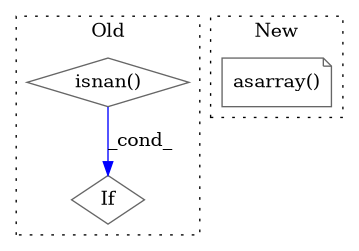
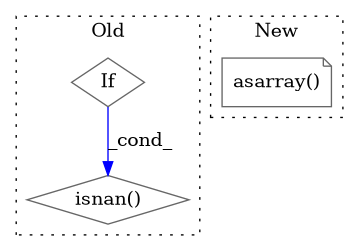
  digraph {
    node [a=75 shape=diamond color=gray40]
    n1 [l="9,1" label="isnan()" s="18059,18075"]
    n2 [a=96 l=3 label=If s=17950]
    n3 [l="11,1" label="asarray()" s="17615,17662" shape=note]
    subgraph cluster_1 {
      label=Old
      style=dotted
      n1
      n2
    }
    subgraph cluster_2 {
      label=New
      style=dotted
      n3
    }
-   n1 -> n2 [label=_cond_ color=blue]
+   n2 -> n1 [label=_cond_ color=blue]
  }
